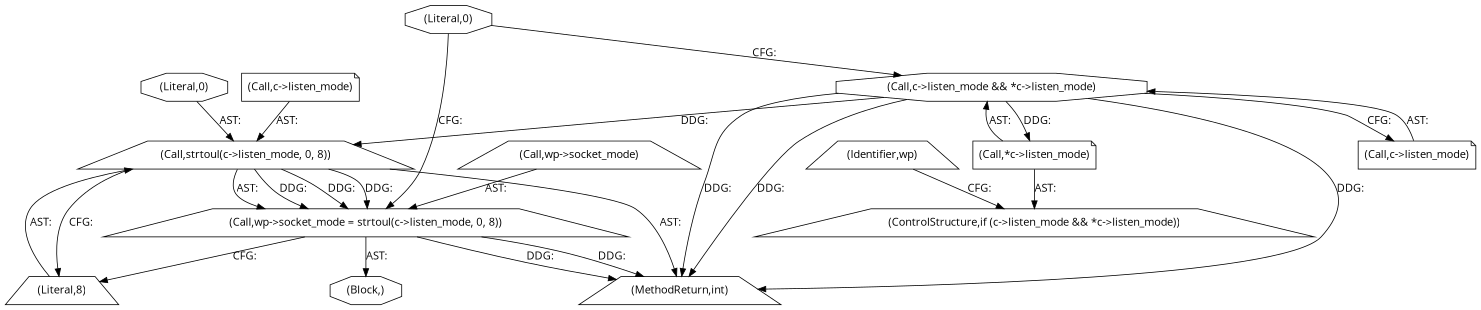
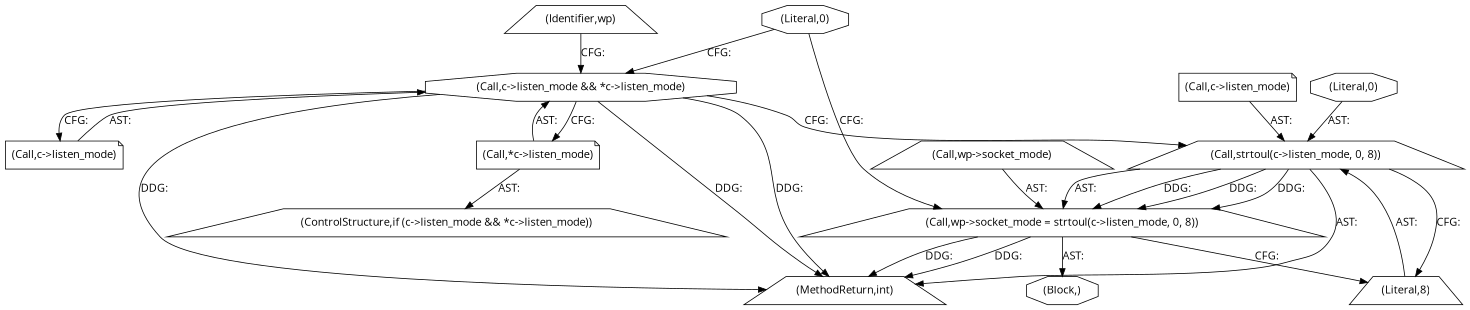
  digraph {
    fontname="Open Sans"
    node [fontname="Open Sans" shape=trapezium]
    edge [fontname="Open Sans"]
    n1 [label="(Call,strtoul(c->listen_mode, 0, 8))"]
    n2 [label="(Call,wp->socket_mode = strtoul(c->listen_mode, 0, 8))"]
    n3 [label="(Literal,8)"]
    n4 [label="(MethodReturn,int)"]
    n5 [label="(Block,)" shape=octagon]
    n6 [label="(Call,c->listen_mode && *c->listen_mode)" shape=octagon]
    n7 [label="(Call,*c->listen_mode)" shape=note]
    n8 [label="(Call,c->listen_mode)" shape=note]
    n9 [label="(ControlStructure,if (c->listen_mode && *c->listen_mode))"]
    n10 [label="(Literal,0)" shape=octagon]
    n11 [label="(Literal,0)" shape=octagon]
    n12 [label="(Call,wp->socket_mode)"]
    n13 [label="(Identifier,wp)"]
    n14 [label="(Call,c->listen_mode)" shape=note]
    n1 -> n2 [label="AST: "]
    n1 -> n2 [label="DDG: "]
    n1 -> n2 [label="DDG: "]
    n1 -> n2 [label="DDG: "]
    n1 -> n3 [label="CFG: "]
    n1 -> n4 [label="AST: "]
    n2 -> n3 [label="CFG: "]
    n2 -> n4 [label="DDG: "]
    n2 -> n4 [label="DDG: "]
    n2 -> n5 [label="AST: "]
    n3 -> n1 [label="AST: "]
-   n6 -> n1 [label="DDG: "]
+   n6 -> n1 [label="CFG: "]
    n6 -> n4 [label="DDG: "]
    n6 -> n4 [label="DDG: "]
    n6 -> n4 [label="DDG: "]
-   n6 -> n7 [label="DDG: "]
+   n6 -> n7 [label="CFG: "]
    n6 -> n8 [label="CFG: "]
    n7 -> n6 [label="AST: "]
    n7 -> n9 [label="AST: "]
    n8 -> n6 [label="AST: "]
    n10 -> n1 [label="AST: "]
    n11 -> n2 [label="CFG: "]
    n11 -> n6 [label="CFG: "]
    n12 -> n2 [label="AST: "]
-   n13 -> n9 [label="CFG: "]
+   n13 -> n6 [label="CFG: "]
    n14 -> n1 [label="AST: "]
  }
